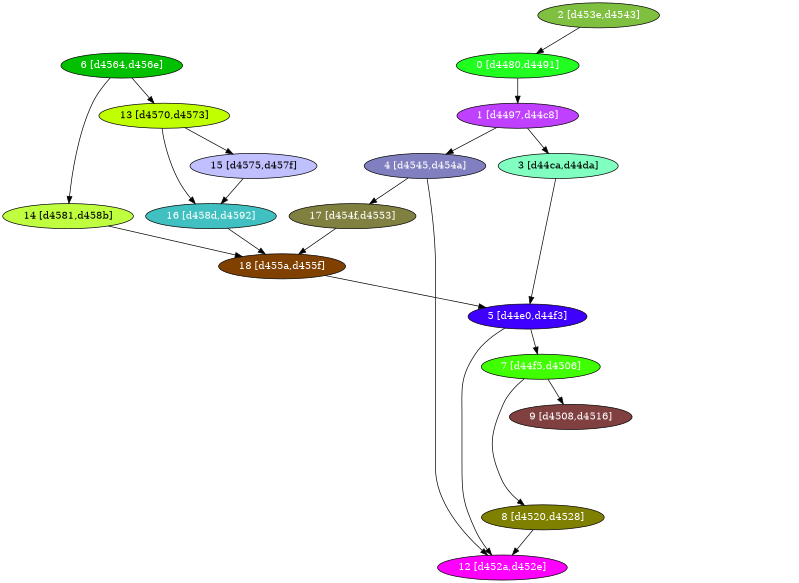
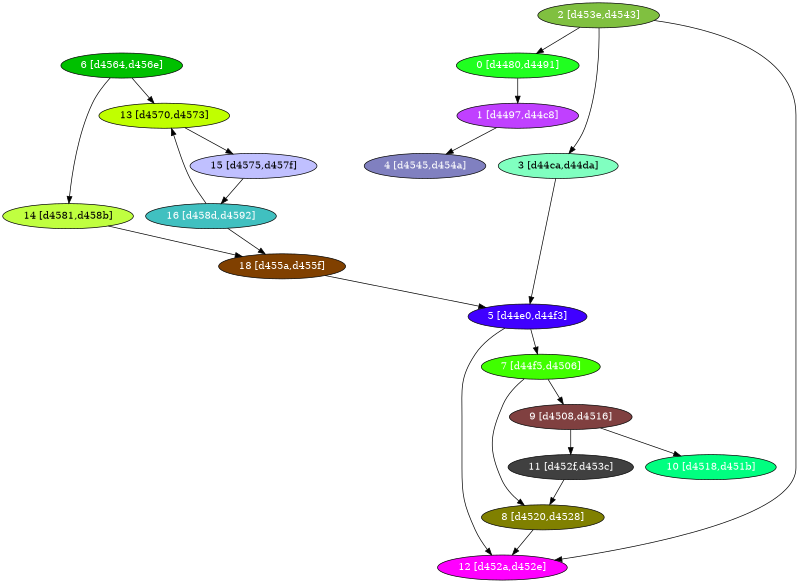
  digraph {
    node [fontcolor="#ffffff" shape=oval style=filled]
    n1 [fillcolor="#20FF20" label="0 [d4480,d4491]"]
    n2 [fillcolor="#C040FF" label="1 [d4497,d44c8]"]
    n3 [fillcolor="#80FFC0" fontcolor="#000000" label="3 [d44ca,d44da]"]
    n4 [fillcolor="#8080C0" label="4 [d4545,d454a]"]
    n5 [fillcolor="#80C040" label="2 [d453e,d4543]"]
    n6 [fillcolor="#FF00FF" label="12 [d452a,d452e]"]
    n7 [fillcolor="#4000FF" label="5 [d44e0,d44f3]"]
-   n8 [fillcolor="#808040" label="17 [d454f,d4553]"]
    n9 [fillcolor="#40FF00" label="7 [d44f5,d4506]"]
    n10 [fillcolor="#00C000" label="6 [d4564,d456e]"]
    n11 [fillcolor="#C0FF00" fontcolor="#000000" label="13 [d4570,d4573]"]
    n12 [fillcolor="#C0FF40" fontcolor="#000000" label="14 [d4581,d458b]"]
    n13 [fillcolor="#804000" label="18 [d455a,d455f]"]
    n14 [fillcolor="#808000" label="8 [d4520,d4528]"]
    n15 [fillcolor="#804040" label="9 [d4508,d4516]"]
    n16 [fillcolor="#C0C0FF" fontcolor="#000000" label="15 [d4575,d457f]"]
    n17 [fillcolor="#40C0C0" label="16 [d458d,d4592]"]
+   n18 [fillcolor="#00FF80" label="10 [d4518,d451b]"]
+   n19 [fillcolor="#404040" label="11 [d452f,d453c]"]
    n1 -> n2
-   n2 -> n3
+   n5 -> n3
    n2 -> n4
    n3 -> n7
-   n4 -> n8
    n5 -> n1
-   n4 -> n6
+   n5 -> n6
    n7 -> n6
    n7 -> n9
-   n8 -> n13
    n9 -> n14
    n9 -> n15
    n10 -> n11
    n10 -> n12
    n11 -> n16
-   n11 -> n17
+   n17 -> n11
    n12 -> n13
    n13 -> n7
    n14 -> n6
+   n15 -> n18
+   n15 -> n19
    n16 -> n17
    n17 -> n13
+   n19 -> n14
  }
